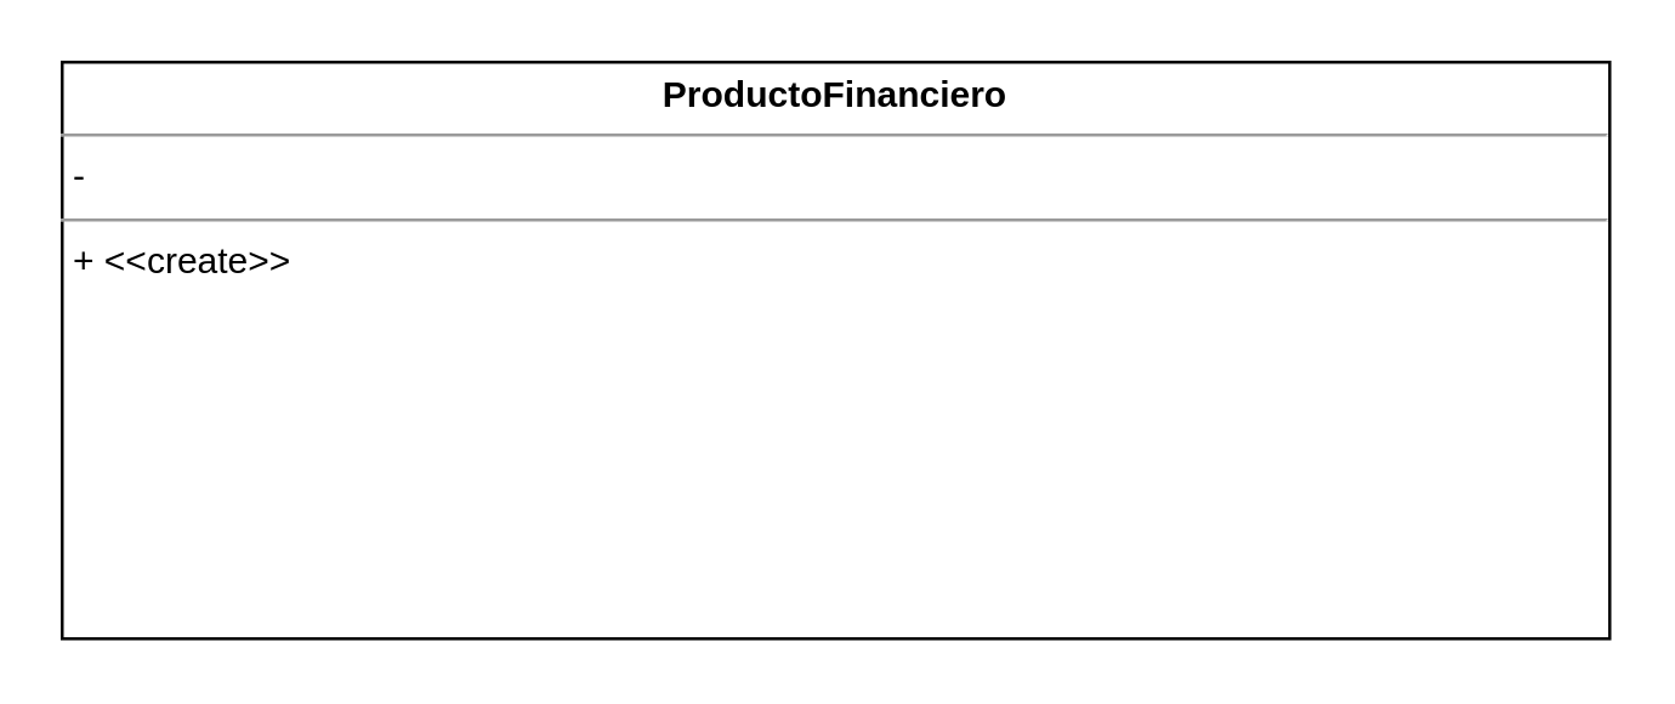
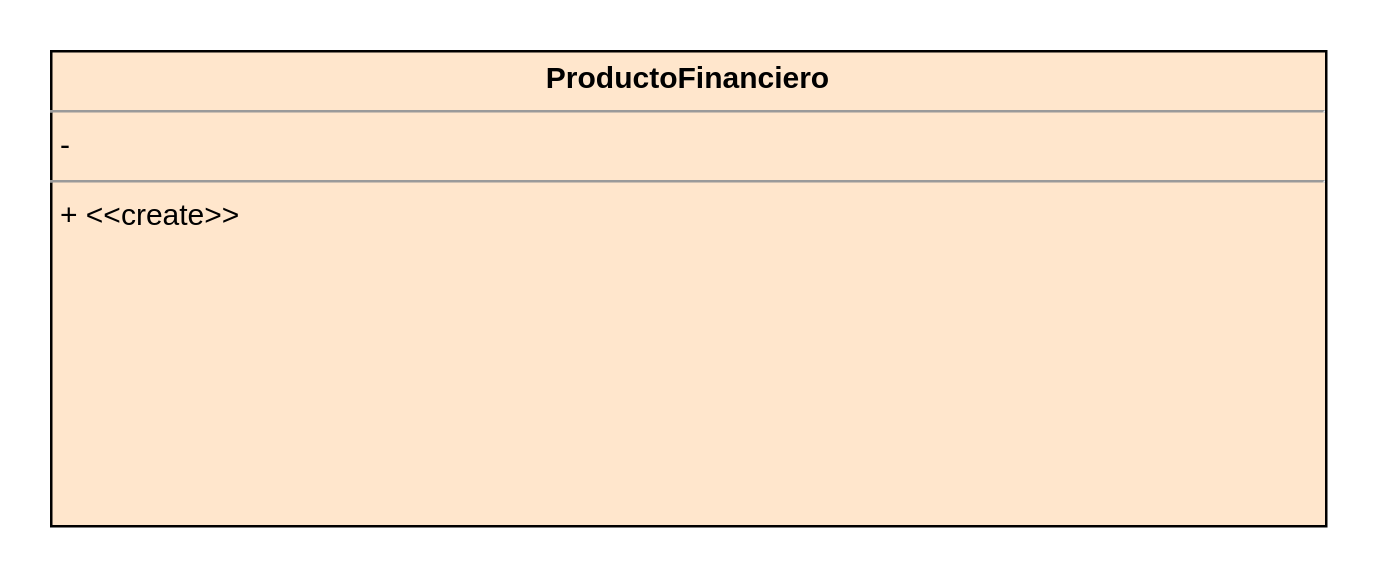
  <mxCell id="0" />
  <mxCell id="1" parent="0" />
- <mxCell id="2" value="&lt;p style=&quot;margin:0px;margin-top:4px;text-align:center;&quot;&gt;&lt;b&gt;ProductoFinanciero&lt;/b&gt;&lt;/p&gt;&lt;hr size=&quot;1&quot;&gt;&lt;p style=&quot;margin:0px;margin-left:4px;&quot;&gt;-&amp;nbsp;&lt;br&gt;&lt;/p&gt;&lt;hr size=&quot;1&quot;&gt;&lt;p style=&quot;margin:0px;margin-left:4px;&quot;&gt;+ &amp;lt;&amp;lt;create&amp;gt;&amp;gt;&amp;nbsp;&lt;/p&gt;" style="verticalAlign=top;align=left;overflow=fill;fontSize=12;fontFamily=Helvetica;html=1;rounded=0;shadow=0;comic=0;labelBackgroundColor=none;strokeWidth=1" vertex="1" parent="1"><mxGeometry x="20" y="20" width="510" height="190" as="geometry" /></mxCell>
+ <mxCell id="2" value="&lt;p style=&quot;margin:0px;margin-top:4px;text-align:center;&quot;&gt;&lt;b&gt;ProductoFinanciero&lt;/b&gt;&lt;/p&gt;&lt;hr size=&quot;1&quot;&gt;&lt;p style=&quot;margin:0px;margin-left:4px;&quot;&gt;-&amp;nbsp;&lt;br&gt;&lt;/p&gt;&lt;hr size=&quot;1&quot;&gt;&lt;p style=&quot;margin:0px;margin-left:4px;&quot;&gt;+ &amp;lt;&amp;lt;create&amp;gt;&amp;gt;&amp;nbsp;&lt;/p&gt;" style="verticalAlign=top;align=left;overflow=fill;fontSize=12;fontFamily=Helvetica;html=1;rounded=0;shadow=0;comic=0;labelBackgroundColor=none;strokeWidth=1;fillColor=#ffe6cc;" vertex="1" parent="1"><mxGeometry x="20" y="20" width="510" height="190" as="geometry" /></mxCell>
